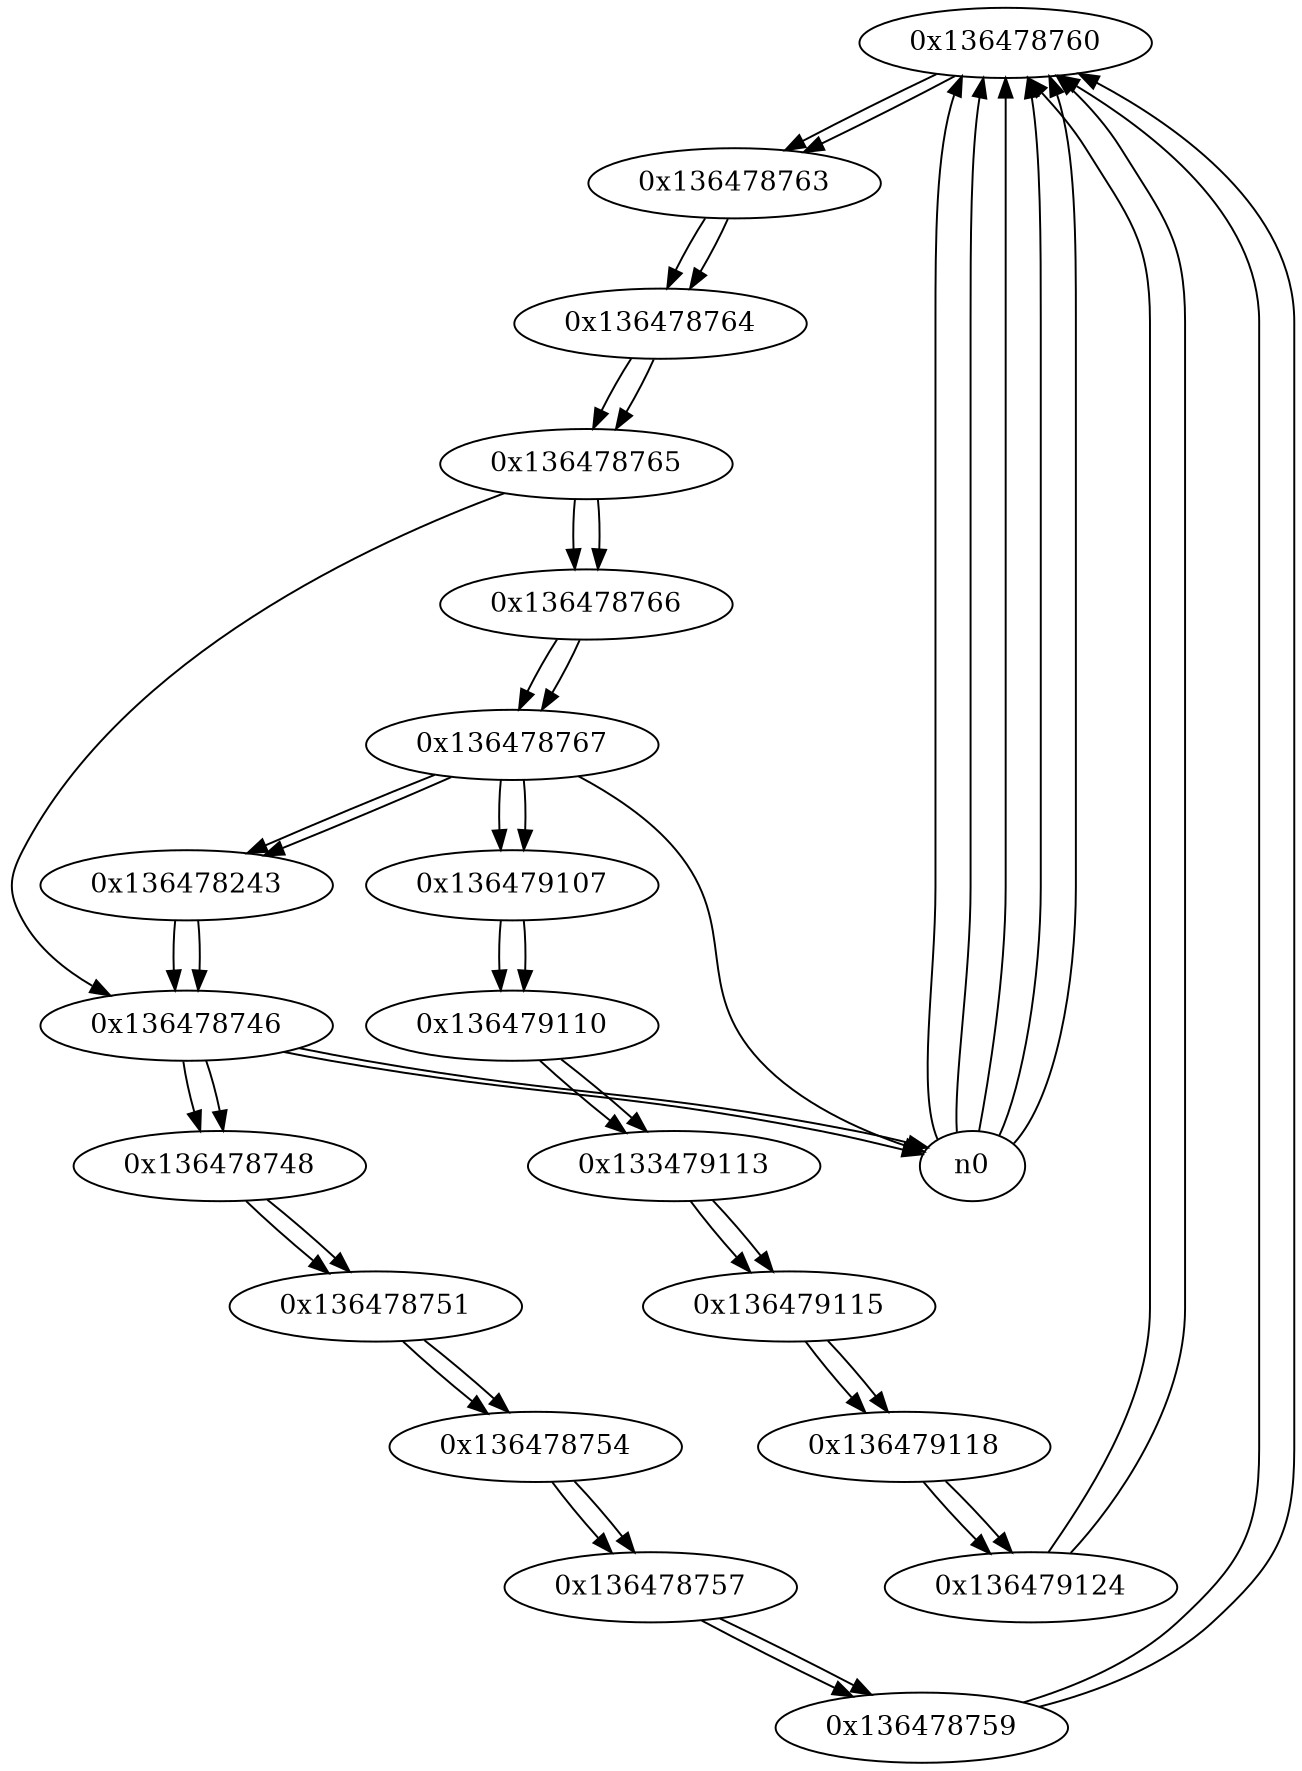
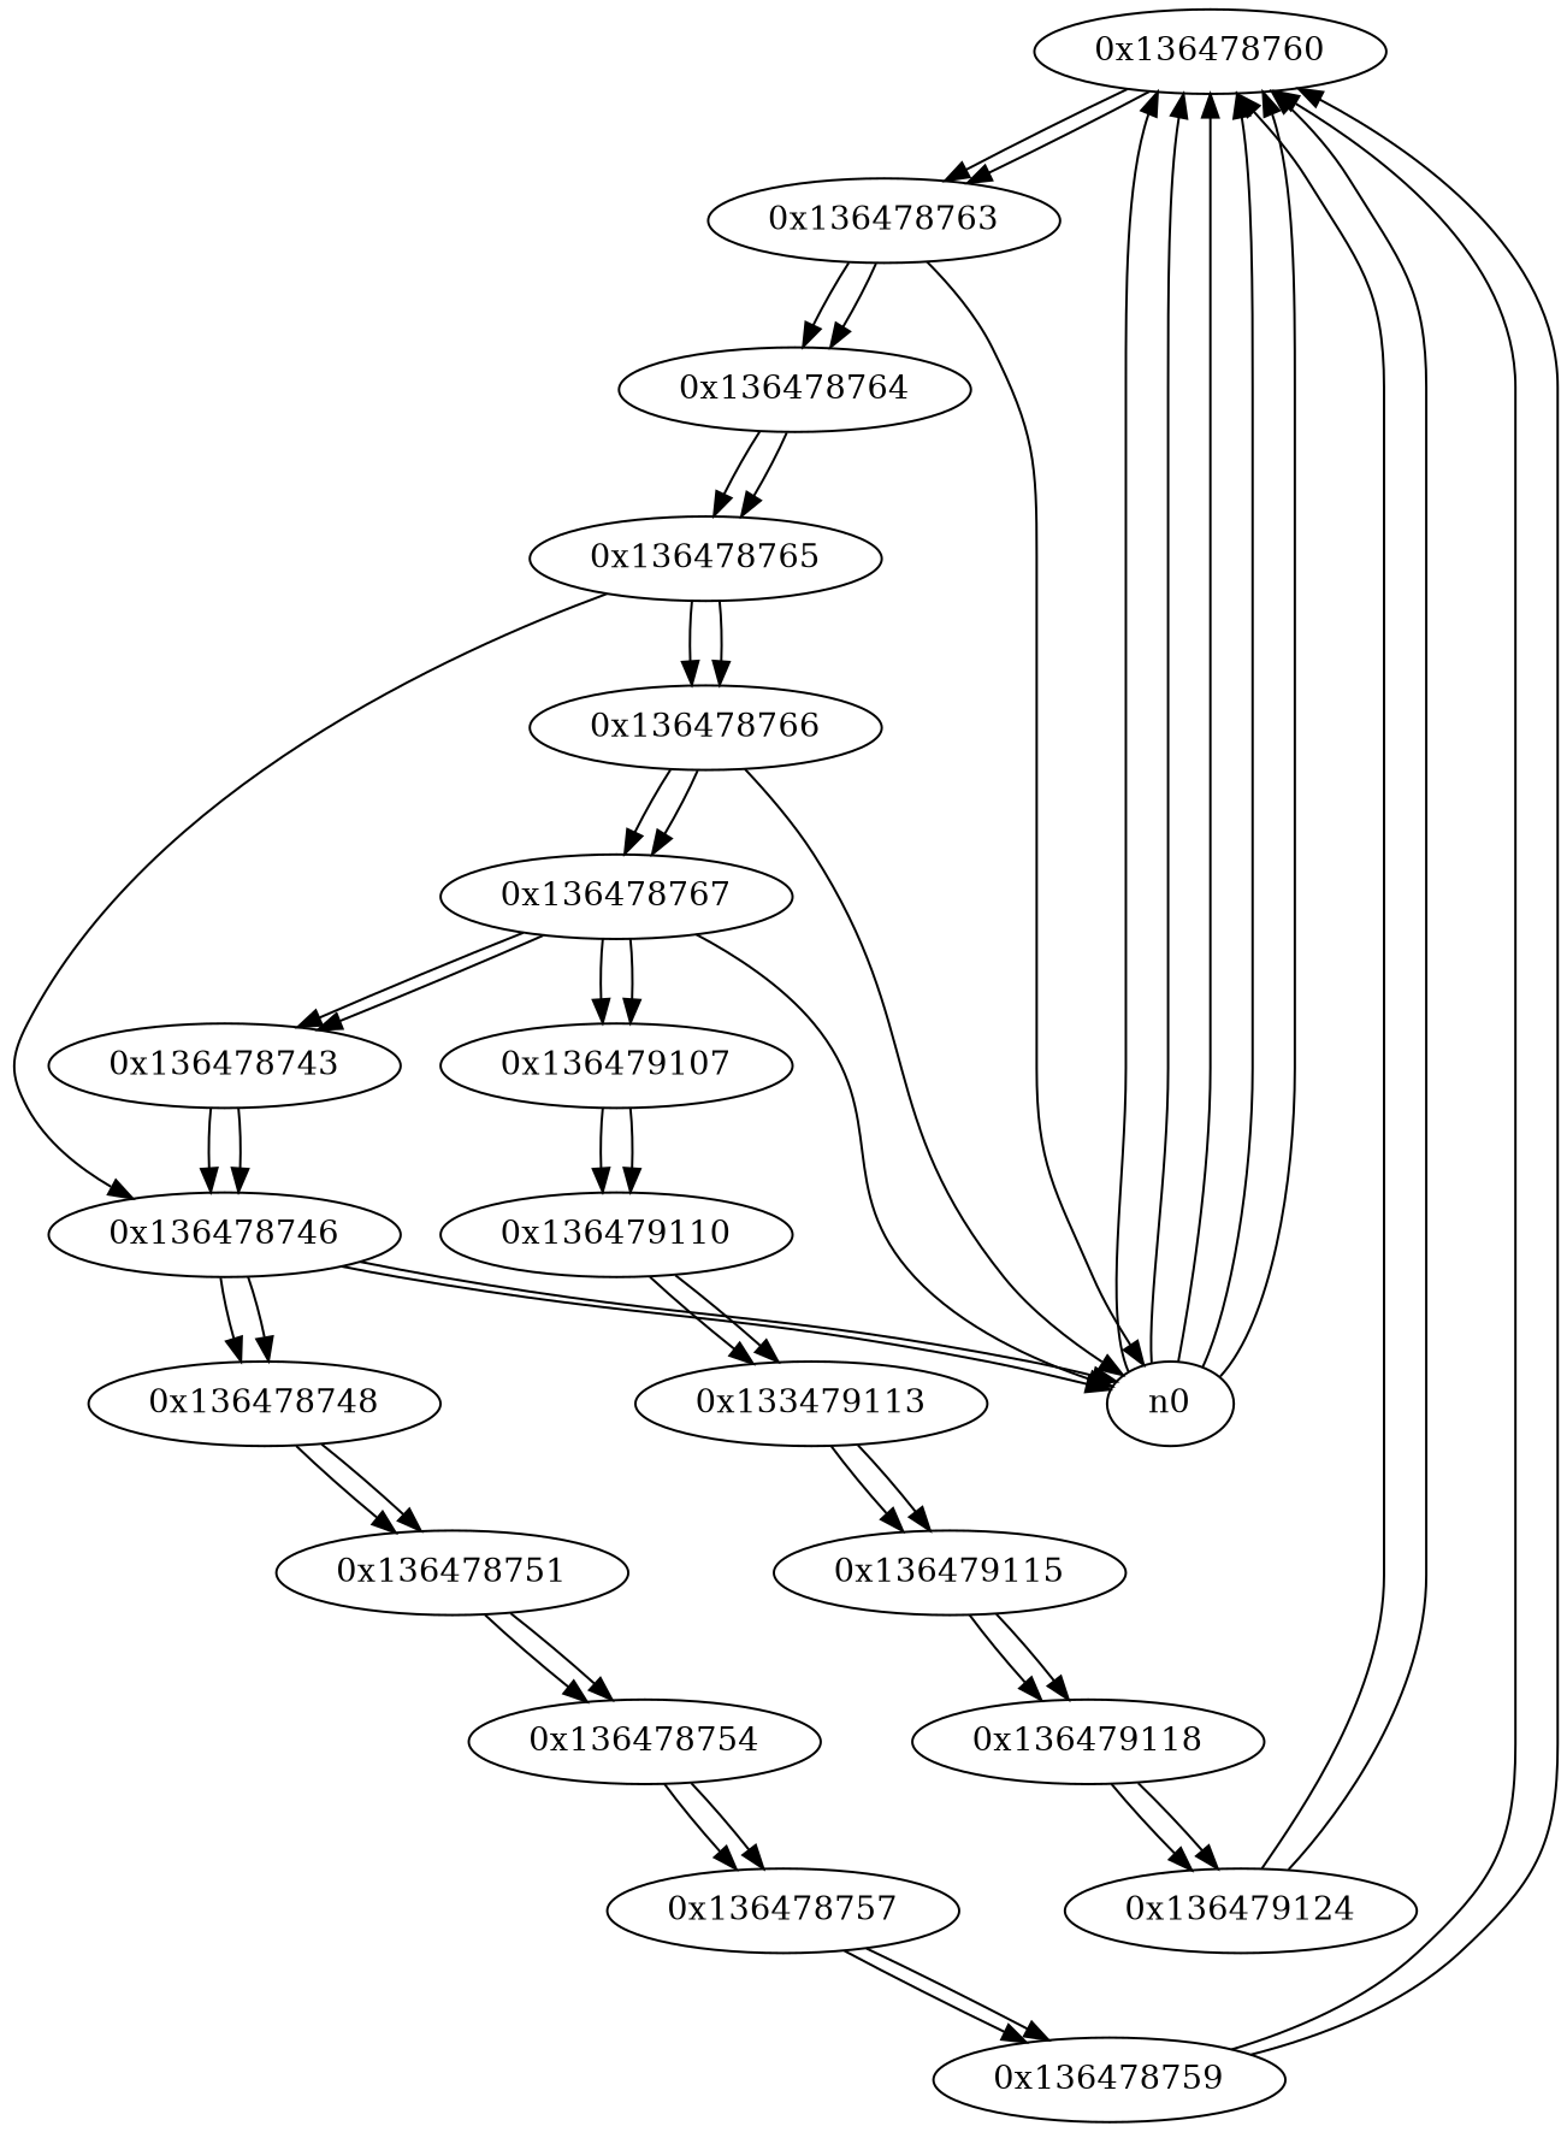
  digraph {
    n1 [label="0x136478760"]
    n2 [label="0x136478763"]
    n3 [label="0x136478764"]
    n0
    n4 [label="0x136478765"]
    n5 [label="0x136478766"]
    n15 [label="0x136478746"]
    n6 [label="0x136478767"]
    n8 [label="0x136479107"]
-   n14 [label="0x136478243"]
+   n14 [label="0x136478743"]
    n9 [label="0x136479110"]
    n10 [label="0x133479113"]
    n11 [label="0x136479115"]
    n12 [label="0x136479118"]
    n13 [label="0x136479124"]
    n16 [label="0x136478748"]
    n17 [label="0x136478751"]
    n18 [label="0x136478754"]
    n19 [label="0x136478757"]
    n20 [label="0x136478759"]
    n1 -> n2
    n1 -> n2
    n2 -> n3
    n2 -> n3
+   n2 -> n0
    n3 -> n4
    n3 -> n4
    n0 -> n1
    n0 -> n1
    n0 -> n1
    n0 -> n1
    n0 -> n1
    n4 -> n5
    n4 -> n5
    n4 -> n15
+   n5 -> n0
    n5 -> n6
    n5 -> n6
    n15 -> n0
    n15 -> n0
    n15 -> n16
    n15 -> n16
    n6 -> n0
    n6 -> n8
    n6 -> n8
    n6 -> n14
    n6 -> n14
    n8 -> n9
    n8 -> n9
    n14 -> n15
    n14 -> n15
    n9 -> n10
    n9 -> n10
    n10 -> n11
    n10 -> n11
    n11 -> n12
    n11 -> n12
    n12 -> n13
    n12 -> n13
    n13 -> n1
    n13 -> n1
    n16 -> n17
    n16 -> n17
    n17 -> n18
    n17 -> n18
    n18 -> n19
    n18 -> n19
    n19 -> n20
    n19 -> n20
    n20 -> n1
    n20 -> n1
  }
